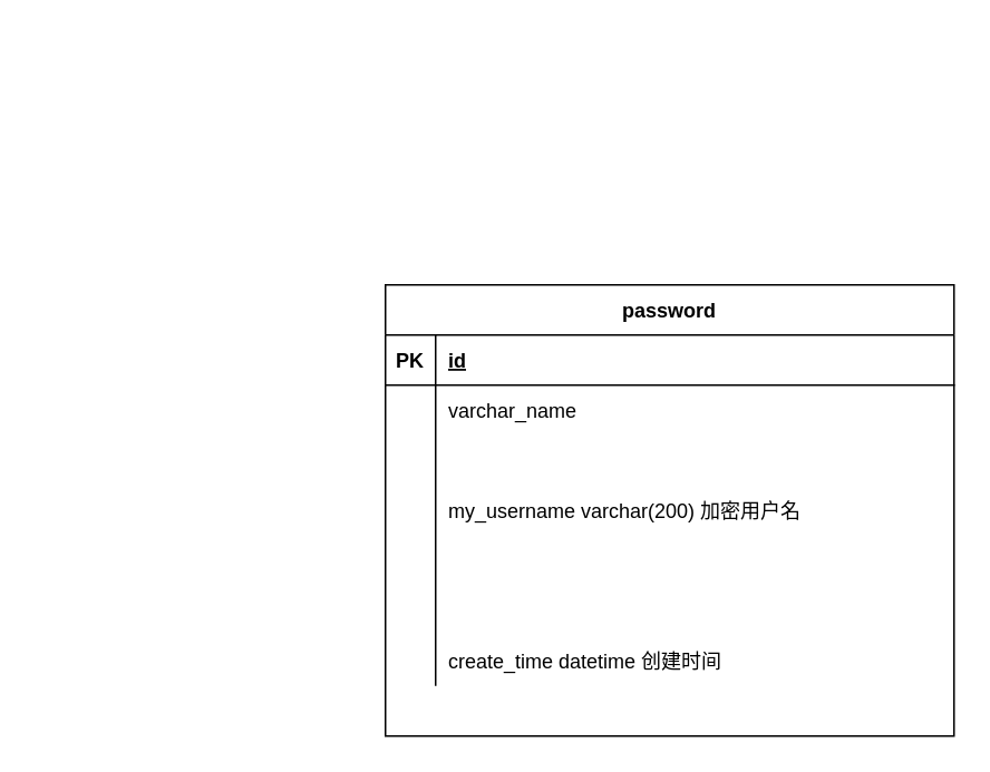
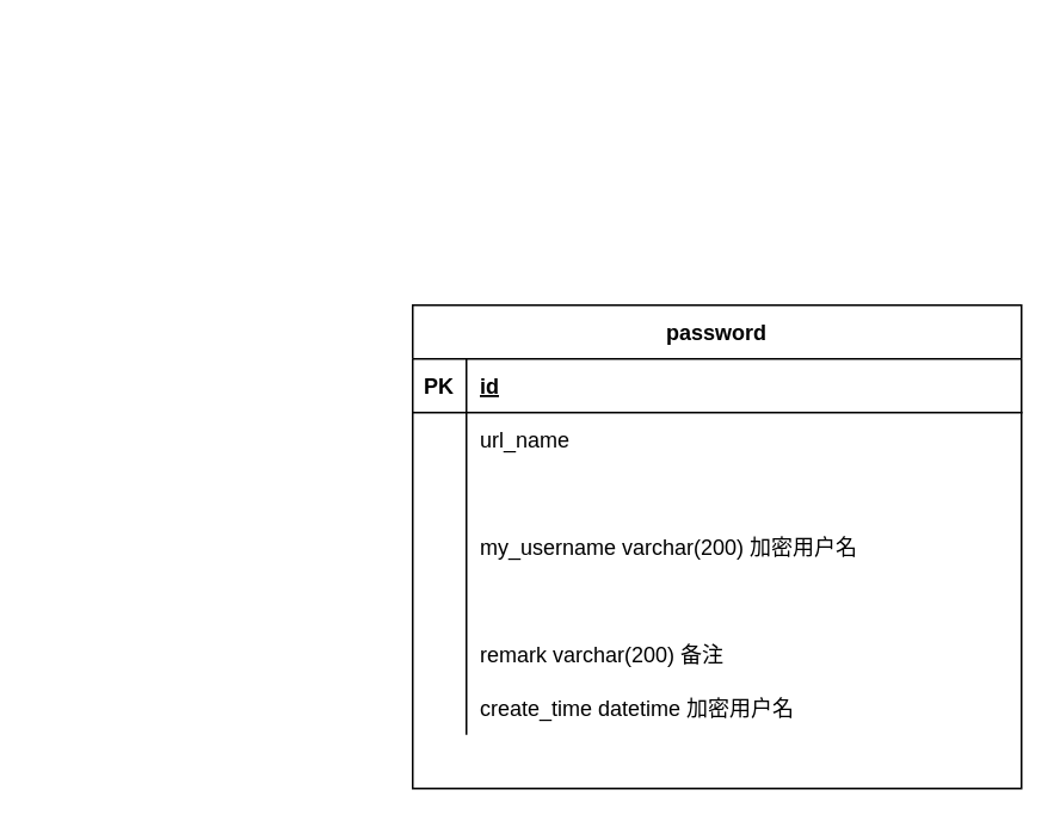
  <mxCell id="0" />
  <mxCell id="1" parent="0" />
  <mxCell id="2" value="&lt;map version=&quot;1.0.1&quot;&gt;&#13;&#10;&lt;!--&#13;&#10;Generated by NB Mind Map Plugin (https://github.com/raydac/netbeans-mmd-plugin)&#13;&#10;2020-09-06 19:11:33.323&#13;&#10;--&gt;&#13;&#10; &lt;node CREATED=&quot;1599390693323&quot; MODIFIED=&quot;1599390693324&quot; COLOR=&quot;#000000&quot; BACKGROUND_COLOR=&quot;#00FFFF&quot;   ID=&quot;mmlink65&quot; TEXT=&quot;SpringCloud&quot; &gt;&#13;&#10;  &lt;edge WIDTH=&quot;thin&quot;/&gt;  &lt;node CREATED=&quot;1599390693329&quot; MODIFIED=&quot;1599390693329&quot; COLOR=&quot;#000000&quot; BACKGROUND_COLOR=&quot;#00FFFF&quot; POSITION=&quot;right&quot; ID=&quot;mmlink6565&quot; TEXT=&quot;&amp;#26381;&amp;#21153;&amp;#27835;&amp;#29702;&quot; &gt;&#13;&#10;   &lt;edge WIDTH=&quot;thin&quot;/&gt;   &lt;node CREATED=&quot;1599390693329&quot; MODIFIED=&quot;1599390693329&quot; COLOR=&quot;#000000&quot; BACKGROUND_COLOR=&quot;#00FFFF&quot;   ID=&quot;mmlink656565&quot; TEXT=&quot;Eureka&quot; &gt;&#13;&#10;    &lt;edge WIDTH=&quot;thin&quot;/&gt;    &lt;node CREATED=&quot;1599390693329&quot; MODIFIED=&quot;1599390693329&quot; COLOR=&quot;#000000&quot; BACKGROUND_COLOR=&quot;#00FFFF&quot;   ID=&quot;mmlink65656565&quot; TEXT=&quot;POM&quot; &gt;&#13;&#10;     &lt;edge WIDTH=&quot;thin&quot;/&gt;    &lt;/node&gt;&#13;&#10;    &lt;node CREATED=&quot;1599390693329&quot; MODIFIED=&quot;1599390693329&quot; COLOR=&quot;#000000&quot; BACKGROUND_COLOR=&quot;#00FFFF&quot;   ID=&quot;mmlink65656566&quot; TEXT=&quot;YML&quot; &gt;&#13;&#10;     &lt;edge WIDTH=&quot;thin&quot;/&gt;    &lt;/node&gt;&#13;&#10;   &lt;/node&gt;&#13;&#10;   &lt;node CREATED=&quot;1599390693329&quot; MODIFIED=&quot;1599390693329&quot; COLOR=&quot;#000000&quot; BACKGROUND_COLOR=&quot;#00FFFF&quot;   ID=&quot;mmlink656566&quot; TEXT=&quot;Zookeeper&quot; &gt;&#13;&#10;    &lt;edge WIDTH=&quot;thin&quot;/&gt;   &lt;/node&gt;&#13;&#10;   &lt;node CREATED=&quot;1599390693329&quot; MODIFIED=&quot;1599390693329&quot; COLOR=&quot;#000000&quot; BACKGROUND_COLOR=&quot;#00FFFF&quot;   ID=&quot;mmlink656567&quot; TEXT=&quot;Consul&quot; &gt;&#13;&#10;    &lt;edge WIDTH=&quot;thin&quot;/&gt;   &lt;/node&gt;&#13;&#10;  &lt;/node&gt;&#13;&#10;  &lt;node CREATED=&quot;1599390693329&quot; MODIFIED=&quot;1599390693329&quot; COLOR=&quot;#000000&quot; BACKGROUND_COLOR=&quot;#00FFFF&quot; POSITION=&quot;right&quot; ID=&quot;mmlink6566&quot; TEXT=&quot;&amp;#36127;&amp;#36733;&amp;#22343;&amp;#34913;&quot; &gt;&#13;&#10;   &lt;edge WIDTH=&quot;thin&quot;/&gt;  &lt;/node&gt;&#13;&#10;  &lt;node CREATED=&quot;1599390693329&quot; MODIFIED=&quot;1599390693329&quot; COLOR=&quot;#000000&quot; BACKGROUND_COLOR=&quot;#00FFFF&quot; POSITION=&quot;right&quot; ID=&quot;mmlink6567&quot; TEXT=&quot;&amp;#26381;&amp;#21153;&amp;#29076;&amp;#26029;&quot; &gt;&#13;&#10;   &lt;edge WIDTH=&quot;thin&quot;/&gt;  &lt;/node&gt;&#13;&#10;  &lt;node CREATED=&quot;1599390693329&quot; MODIFIED=&quot;1599390693329&quot; COLOR=&quot;#000000&quot; BACKGROUND_COLOR=&quot;#00FFFF&quot; POSITION=&quot;right&quot; ID=&quot;mmlink6568&quot; TEXT=&quot;&amp;#32593;&amp;#20851;&quot; &gt;&#13;&#10;   &lt;edge WIDTH=&quot;thin&quot;/&gt;  &lt;/node&gt;&#13;&#10; &lt;/node&gt;&#13;&#10;&lt;/map&gt;" style="text;whiteSpace=wrap;html=1;" parent="1" vertex="1"><mxGeometry width="30" height="310" as="geometry" x="20" y="20" /></mxCell>
  <mxCell id="3" value="password" style="shape=table;startSize=30;container=1;collapsible=1;childLayout=tableLayout;fixedRows=1;rowLines=0;fontStyle=1;align=center;resizeLast=1;" vertex="1" parent="1"><mxGeometry x="230" y="170" width="340" height="270" as="geometry" /></mxCell>
  <mxCell id="4" value="" style="shape=partialRectangle;collapsible=0;dropTarget=0;pointerEvents=0;fillColor=none;top=0;left=0;bottom=1;right=0;points=[[0,0.5],[1,0.5]];portConstraint=eastwest;" vertex="1" parent="3"><mxGeometry y="30" width="340" height="30" as="geometry" /></mxCell>
  <mxCell id="5" value="PK" style="shape=partialRectangle;connectable=0;fillColor=none;top=0;left=0;bottom=0;right=0;fontStyle=1;overflow=hidden;" vertex="1" parent="4"><mxGeometry width="30" height="30" as="geometry" /></mxCell>
  <mxCell id="6" value="id" style="shape=partialRectangle;connectable=0;fillColor=none;top=0;left=0;bottom=0;right=0;align=left;spacingLeft=6;fontStyle=5;overflow=hidden;" vertex="1" parent="4"><mxGeometry x="30" width="310" height="30" as="geometry" /></mxCell>
  <mxCell id="7" style="shape=partialRectangle;collapsible=0;dropTarget=0;pointerEvents=0;fillColor=none;top=0;left=0;bottom=0;right=0;points=[[0,0.5],[1,0.5]];portConstraint=eastwest;" vertex="1" parent="3"><mxGeometry y="60" width="340" height="30" as="geometry" /></mxCell>
  <mxCell id="8" style="shape=partialRectangle;connectable=0;fillColor=none;top=0;left=0;bottom=0;right=0;editable=1;overflow=hidden;" vertex="1" parent="7"><mxGeometry width="30" height="30" as="geometry" /></mxCell>
- <mxCell id="9" value="varchar_name" style="shape=partialRectangle;connectable=0;fillColor=none;top=0;left=0;bottom=0;right=0;align=left;spacingLeft=6;overflow=hidden;" vertex="1" parent="7"><mxGeometry x="30" width="310" height="30" as="geometry" /></mxCell>
+ <mxCell id="9" value="url_name" style="shape=partialRectangle;connectable=0;fillColor=none;top=0;left=0;bottom=0;right=0;align=left;spacingLeft=6;overflow=hidden;" vertex="1" parent="7"><mxGeometry x="30" width="310" height="30" as="geometry" /></mxCell>
  <mxCell id="10" value="" style="shape=partialRectangle;collapsible=0;dropTarget=0;pointerEvents=0;fillColor=none;top=0;left=0;bottom=0;right=0;points=[[0,0.5],[1,0.5]];portConstraint=eastwest;" vertex="1" parent="3"><mxGeometry y="90" width="340" height="30" as="geometry" /></mxCell>
  <mxCell id="11" value="" style="shape=partialRectangle;connectable=0;fillColor=none;top=0;left=0;bottom=0;right=0;editable=1;overflow=hidden;" vertex="1" parent="10"><mxGeometry width="30" height="30" as="geometry" /></mxCell>
  <mxCell id="12" value="" style="shape=partialRectangle;collapsible=0;dropTarget=0;pointerEvents=0;fillColor=none;top=0;left=0;bottom=0;right=0;points=[[0,0.5],[1,0.5]];portConstraint=eastwest;" vertex="1" parent="3"><mxGeometry y="120" width="340" height="30" as="geometry" /></mxCell>
  <mxCell id="13" value="" style="shape=partialRectangle;connectable=0;fillColor=none;top=0;left=0;bottom=0;right=0;editable=1;overflow=hidden;" vertex="1" parent="12"><mxGeometry width="30" height="30" as="geometry" /></mxCell>
  <mxCell id="14" value="my_username varchar(200) 加密用户名" style="shape=partialRectangle;connectable=0;fillColor=none;top=0;left=0;bottom=0;right=0;align=left;spacingLeft=6;overflow=hidden;" vertex="1" parent="12"><mxGeometry x="30" width="310" height="30" as="geometry" /></mxCell>
  <mxCell id="15" value="" style="shape=partialRectangle;collapsible=0;dropTarget=0;pointerEvents=0;fillColor=none;top=0;left=0;bottom=0;right=0;points=[[0,0.5],[1,0.5]];portConstraint=eastwest;" vertex="1" parent="3"><mxGeometry y="150" width="340" height="30" as="geometry" /></mxCell>
  <mxCell id="16" value="" style="shape=partialRectangle;connectable=0;fillColor=none;top=0;left=0;bottom=0;right=0;editable=1;overflow=hidden;" vertex="1" parent="15"><mxGeometry width="30" height="30" as="geometry" /></mxCell>
  <mxCell id="17" style="shape=partialRectangle;collapsible=0;dropTarget=0;pointerEvents=0;fillColor=none;top=0;left=0;bottom=0;right=0;points=[[0,0.5],[1,0.5]];portConstraint=eastwest;" vertex="1" parent="3"><mxGeometry y="180" width="340" height="30" as="geometry" /></mxCell>
  <mxCell id="18" style="shape=partialRectangle;connectable=0;fillColor=none;top=0;left=0;bottom=0;right=0;editable=1;overflow=hidden;" vertex="1" parent="17"><mxGeometry width="30" height="30" as="geometry" /></mxCell>
+ <mxCell id="19" value="remark varchar(200) 备注" style="shape=partialRectangle;connectable=0;fillColor=none;top=0;left=0;bottom=0;right=0;align=left;spacingLeft=6;overflow=hidden;" vertex="1" parent="17"><mxGeometry x="30" width="310" height="30" as="geometry" /></mxCell>
  <mxCell id="20" style="shape=partialRectangle;collapsible=0;dropTarget=0;pointerEvents=0;fillColor=none;top=0;left=0;bottom=0;right=0;points=[[0,0.5],[1,0.5]];portConstraint=eastwest;" vertex="1" parent="3"><mxGeometry y="210" width="340" height="30" as="geometry" /></mxCell>
  <mxCell id="21" style="shape=partialRectangle;connectable=0;fillColor=none;top=0;left=0;bottom=0;right=0;editable=1;overflow=hidden;" vertex="1" parent="20"><mxGeometry width="30" height="30" as="geometry" /></mxCell>
- <mxCell id="22" value="create_time datetime 创建时间" style="shape=partialRectangle;connectable=0;fillColor=none;top=0;left=0;bottom=0;right=0;align=left;spacingLeft=6;overflow=hidden;" vertex="1" parent="20"><mxGeometry x="30" width="310" height="30" as="geometry" /></mxCell>
+ <mxCell id="22" value="create_time datetime 加密用户名" style="shape=partialRectangle;connectable=0;fillColor=none;top=0;left=0;bottom=0;right=0;align=left;spacingLeft=6;overflow=hidden;" vertex="1" parent="20"><mxGeometry x="30" width="310" height="30" as="geometry" /></mxCell>
  <mxCell id="23" style="shape=partialRectangle;collapsible=0;dropTarget=0;pointerEvents=0;fillColor=none;top=0;left=0;bottom=0;right=0;points=[[0,0.5],[1,0.5]];portConstraint=eastwest;" vertex="1" parent="3"><mxGeometry y="240" width="340" height="30" as="geometry" /></mxCell>
  <mxCell id="24" style="shape=partialRectangle;connectable=0;fillColor=none;top=0;left=0;bottom=0;right=0;editable=1;overflow=hidden;" vertex="1" parent="23"><mxGeometry width="30" height="30" as="geometry" /></mxCell>
